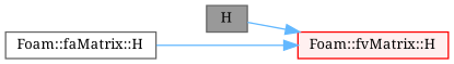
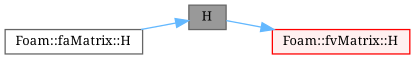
  digraph {
    fontname="Noto Serif"
    rankdir=RL
    node [fontname="Noto Serif" fontsize=10 shape=box style=filled]
    edge [color=steelblue1 dir=back fontname="Noto Serif" fontsize=10 labelfontname=Helvetica labelfontsize=10 style=solid]
    n1 [color=gray40 fillcolor=grey60 fontcolor=black height=0.2 label=H width=0.4]
    n2 [color=grey40 fillcolor=white height=0.2 label="Foam::faMatrix::H" width=0.4]
    n3 [color=red fillcolor="#FFF0F0" height=0.2 label="Foam::fvMatrix::H" width=0.4]
-   n3 -> n2
+   n1 -> n2
    n3 -> n1
  }
